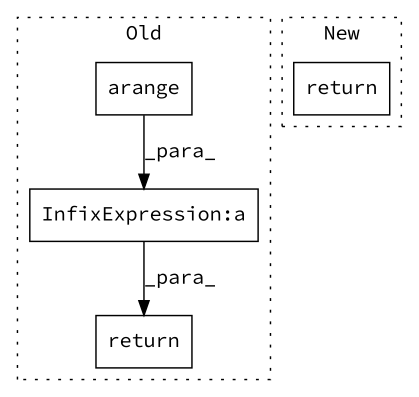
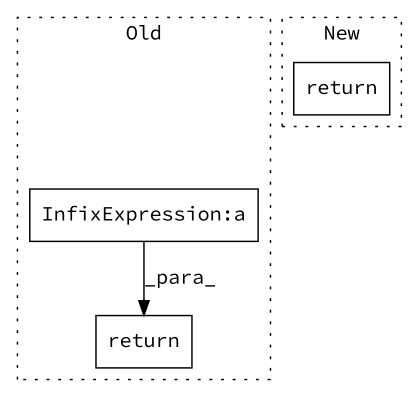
  digraph {
    fontname="Source Code Pro"
    node [a=41 l=7 shape=box fontname="Source Code Pro"]
    edge [fontname="Source Code Pro"]
-   n1 [a=32 l="7,1" label=arange s="1343,1363"]
    n2 [a=27 l=3 label="InfixExpression:a" s=1364]
    n3 [label=return s=1951]
    n4 [label=return s=1174]
    subgraph cluster_1 {
      label=Old
      style=dotted
-     n1
      n2
      n3
    }
    subgraph cluster_2 {
      label=New
      style=dotted
      n4
    }
-   n1 -> n2 [label=_para_]
    n2 -> n3 [label=_para_]
  }
